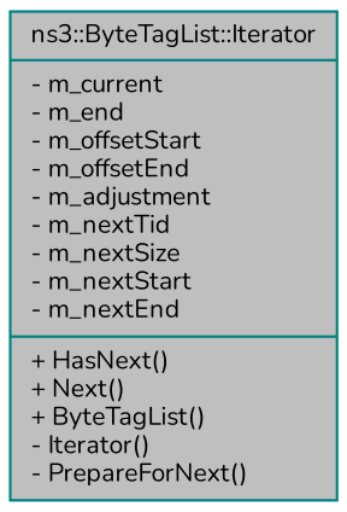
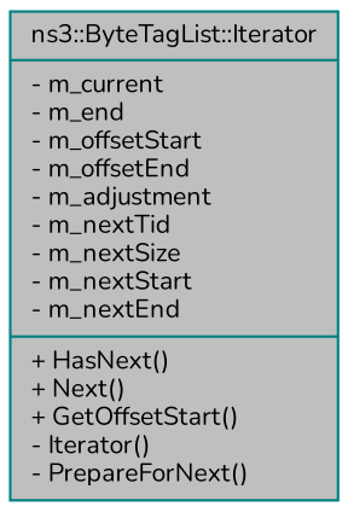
  digraph {
    fontname=Nunito
-   n1 [color=teal fillcolor=grey75 fontcolor=black fontname=Nunito fontsize=10 height=0.2 label="{ns3::ByteTagList::Iterator\n|- m_current\l- m_end\l- m_offsetStart\l- m_offsetEnd\l- m_adjustment\l- m_nextTid\l- m_nextSize\l- m_nextStart\l- m_nextEnd\l|+ HasNext()\l+ Next()\l+ ByteTagList()\l- Iterator()\l- PrepareForNext()\l}" shape=record style=filled width=0.4]
+   n1 [color=teal fillcolor=grey75 fontcolor=black fontname=Nunito fontsize=10 height=0.2 label="{ns3::ByteTagList::Iterator\n|- m_current\l- m_end\l- m_offsetStart\l- m_offsetEnd\l- m_adjustment\l- m_nextTid\l- m_nextSize\l- m_nextStart\l- m_nextEnd\l|+ HasNext()\l+ Next()\l+ GetOffsetStart()\l- Iterator()\l- PrepareForNext()\l}" shape=record style=filled width=0.4]
  }
